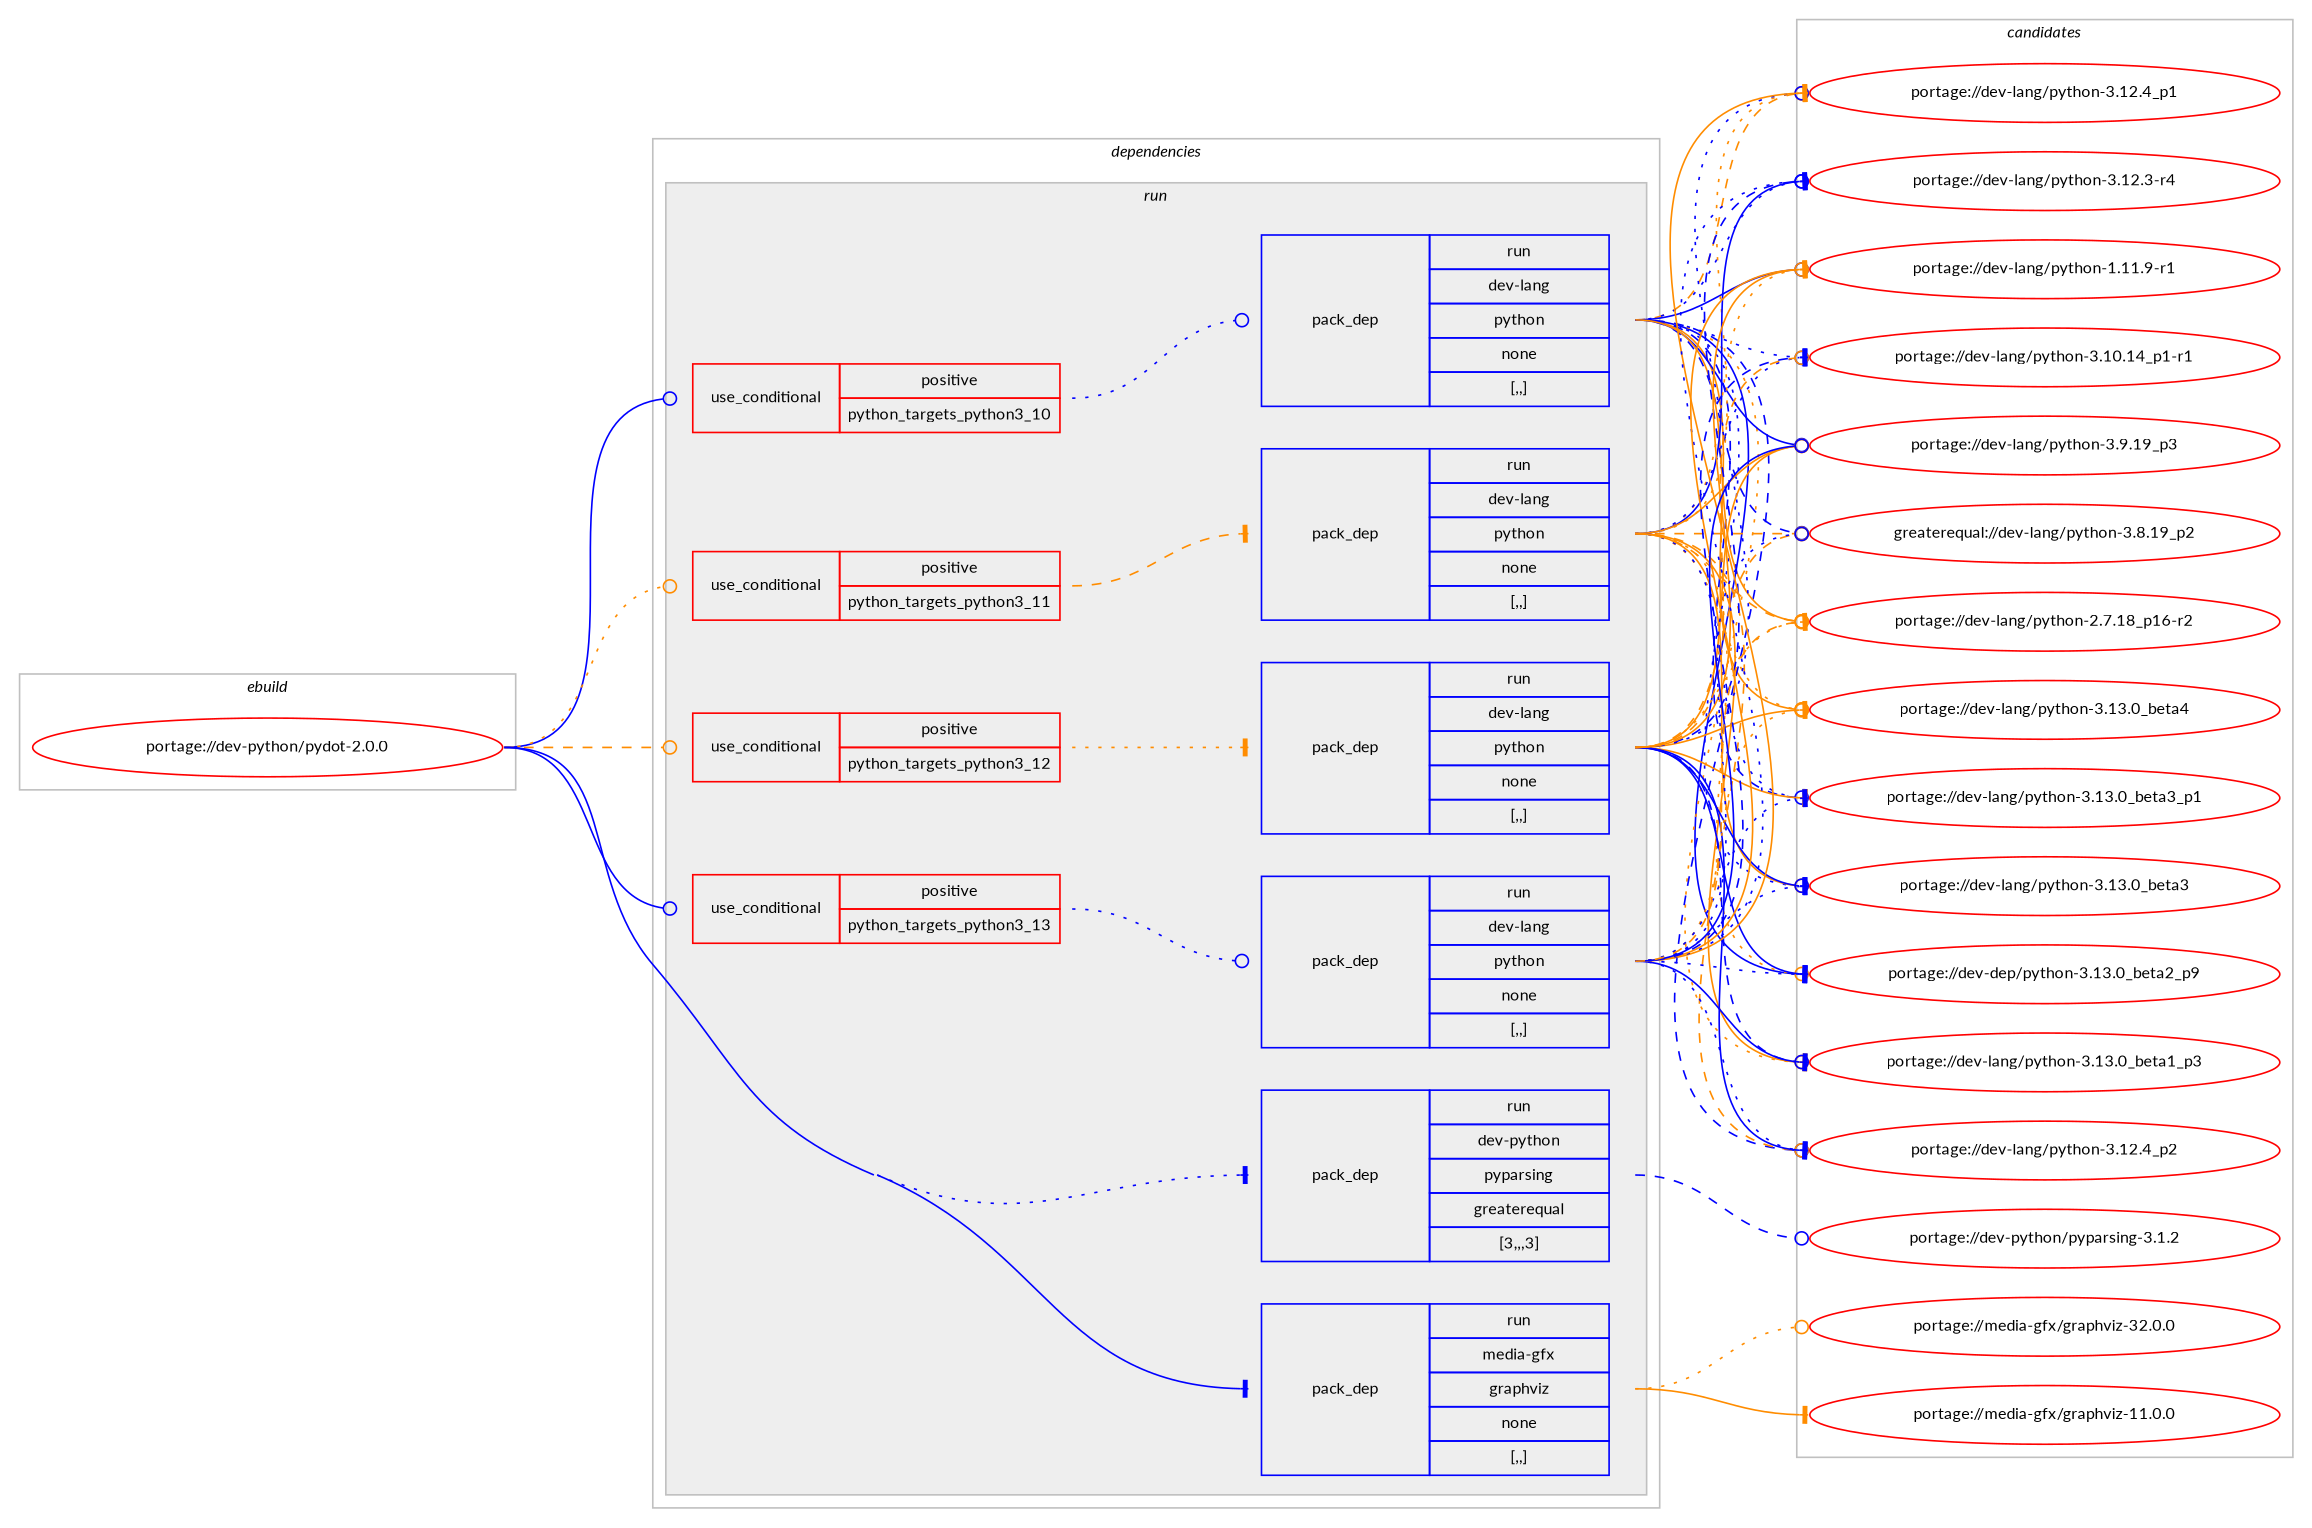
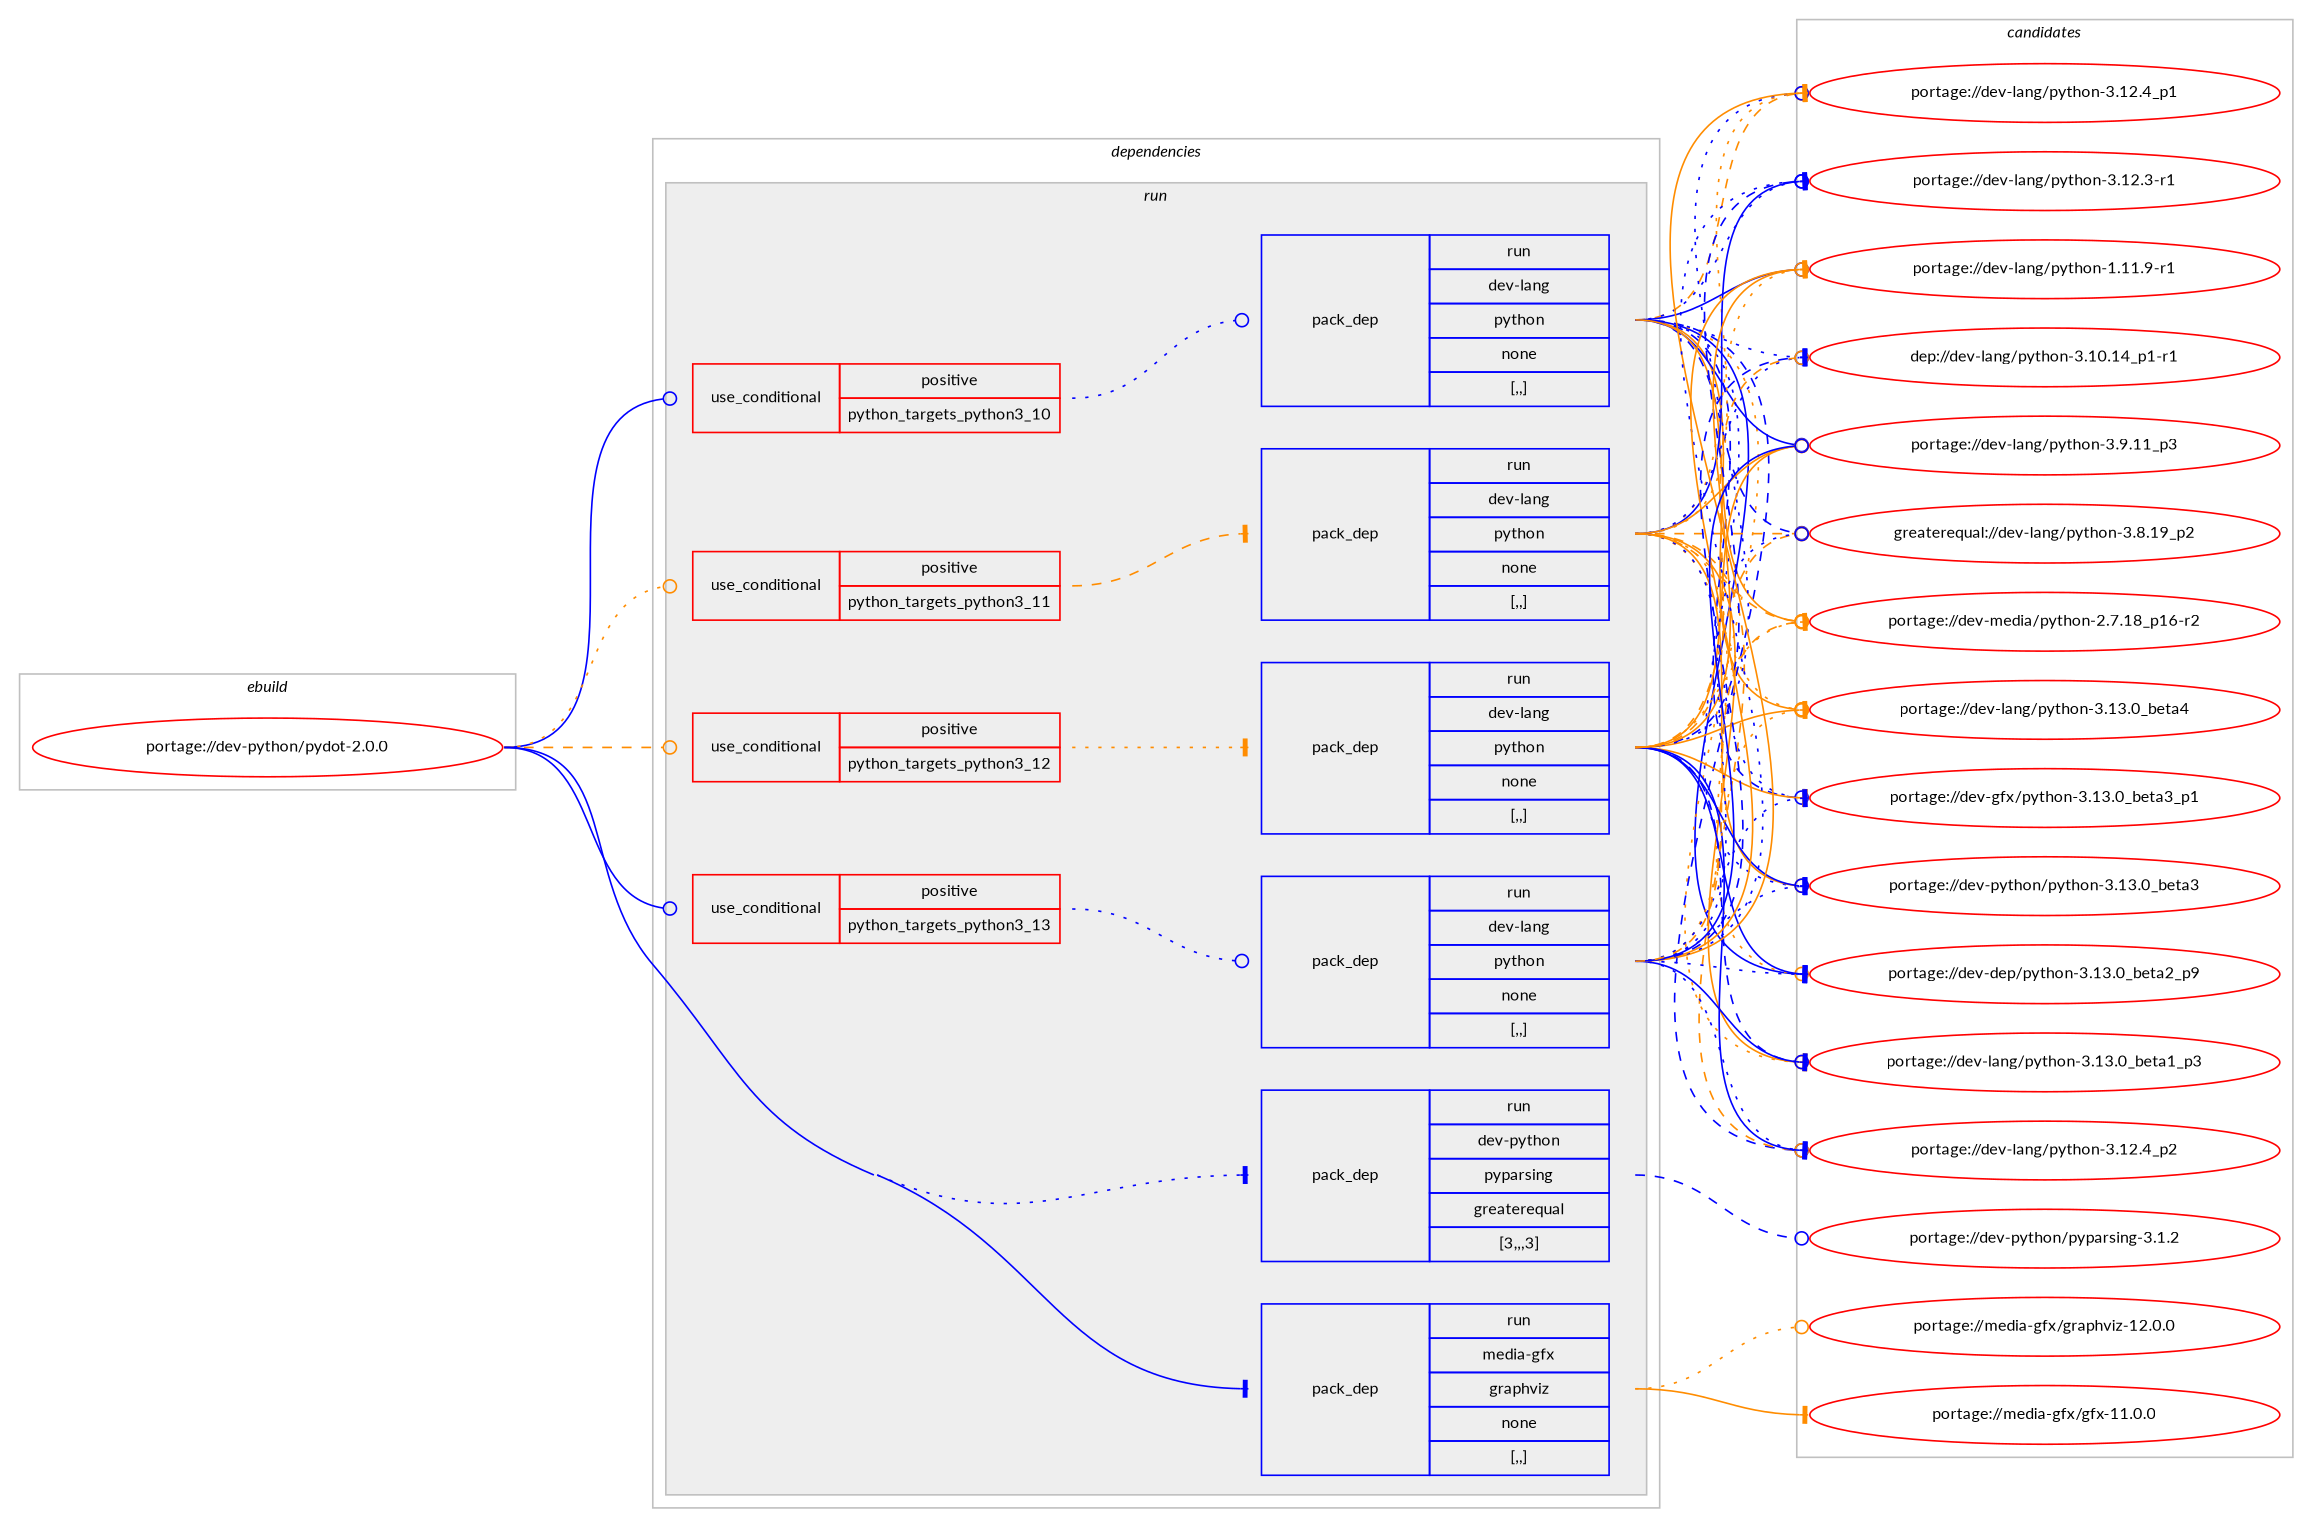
  digraph {
    compound=true
    concentrate=true
    fontname=Lato
    fontsize=10
    newrank=true
    rankdir=LR
    ranksep=1.5
    node [color=red fontname=Lato fontsize=10]
    edge [arrowhead=odot color=blue fontname=Lato headport=w style=dotted tailport=e weight=100]
    n1 [label="portage://dev-python/pydot-2.0.0" width=4]
    n2 [color=blue label=<<TABLE BORDER="0" CELLBORDER="1" CELLSPACING="0" CELLPADDING="4" WIDTH="220"><TR><TD ROWSPAN="6" CELLPADDING="30">pack_dep</TD></TR><TR><TD WIDTH="110">run</TD></TR><TR><TD>dev-lang</TD></TR><TR><TD>python</TD></TR><TR><TD>none</TD></TR><TR><TD>[,,]</TD></TR></TABLE>> shape=none]
    n3 [label=<<TABLE BORDER="0" CELLBORDER="1" CELLSPACING="0" CELLPADDING="4"><TR><TD ROWSPAN="3" CELLPADDING="10">use_conditional</TD></TR><TR><TD>positive</TD></TR><TR><TD>python_targets_python3_10</TD></TR></TABLE>> shape=none]
    n4 [color=blue label=<<TABLE BORDER="0" CELLBORDER="1" CELLSPACING="0" CELLPADDING="4" WIDTH="220"><TR><TD ROWSPAN="6" CELLPADDING="30">pack_dep</TD></TR><TR><TD WIDTH="110">run</TD></TR><TR><TD>dev-lang</TD></TR><TR><TD>python</TD></TR><TR><TD>none</TD></TR><TR><TD>[,,]</TD></TR></TABLE>> shape=none]
    n5 [label=<<TABLE BORDER="0" CELLBORDER="1" CELLSPACING="0" CELLPADDING="4"><TR><TD ROWSPAN="3" CELLPADDING="10">use_conditional</TD></TR><TR><TD>positive</TD></TR><TR><TD>python_targets_python3_11</TD></TR></TABLE>> shape=none]
    n6 [color=blue label=<<TABLE BORDER="0" CELLBORDER="1" CELLSPACING="0" CELLPADDING="4" WIDTH="220"><TR><TD ROWSPAN="6" CELLPADDING="30">pack_dep</TD></TR><TR><TD WIDTH="110">run</TD></TR><TR><TD>dev-lang</TD></TR><TR><TD>python</TD></TR><TR><TD>none</TD></TR><TR><TD>[,,]</TD></TR></TABLE>> shape=none]
    n7 [label=<<TABLE BORDER="0" CELLBORDER="1" CELLSPACING="0" CELLPADDING="4"><TR><TD ROWSPAN="3" CELLPADDING="10">use_conditional</TD></TR><TR><TD>positive</TD></TR><TR><TD>python_targets_python3_12</TD></TR></TABLE>> shape=none]
    n8 [color=blue label=<<TABLE BORDER="0" CELLBORDER="1" CELLSPACING="0" CELLPADDING="4" WIDTH="220"><TR><TD ROWSPAN="6" CELLPADDING="30">pack_dep</TD></TR><TR><TD WIDTH="110">run</TD></TR><TR><TD>dev-lang</TD></TR><TR><TD>python</TD></TR><TR><TD>none</TD></TR><TR><TD>[,,]</TD></TR></TABLE>> shape=none]
    n9 [label=<<TABLE BORDER="0" CELLBORDER="1" CELLSPACING="0" CELLPADDING="4"><TR><TD ROWSPAN="3" CELLPADDING="10">use_conditional</TD></TR><TR><TD>positive</TD></TR><TR><TD>python_targets_python3_13</TD></TR></TABLE>> shape=none]
    n10 [color=blue label=<<TABLE BORDER="0" CELLBORDER="1" CELLSPACING="0" CELLPADDING="4" WIDTH="220"><TR><TD ROWSPAN="6" CELLPADDING="30">pack_dep</TD></TR><TR><TD WIDTH="110">run</TD></TR><TR><TD>dev-python</TD></TR><TR><TD>pyparsing</TD></TR><TR><TD>greaterequal</TD></TR><TR><TD>[3,,,3]</TD></TR></TABLE>> shape=none]
    n11 [color=blue label=<<TABLE BORDER="0" CELLBORDER="1" CELLSPACING="0" CELLPADDING="4" WIDTH="220"><TR><TD ROWSPAN="6" CELLPADDING="30">pack_dep</TD></TR><TR><TD WIDTH="110">run</TD></TR><TR><TD>media-gfx</TD></TR><TR><TD>graphviz</TD></TR><TR><TD>none</TD></TR><TR><TD>[,,]</TD></TR></TABLE>> shape=none]
    n12 [label="portage://dev-lang/python-3.13.0_beta4" width=4]
-   n13 [label="portage://dev-lang/python-3.13.0_beta3_p1" width=4]
-   n14 [label="portage://dev-lang/python-3.13.0_beta3" width=4]
+   n13 [label="portage://dev-gfx/python-3.13.0_beta3_p1" width=4]
+   n14 [label="portage://dev-python/python-3.13.0_beta3" width=4]
    n15 [label="portage://dev-dep/python-3.13.0_beta2_p9" width=4]
    n16 [label="portage://dev-lang/python-3.13.0_beta1_p3" width=4]
    n17 [label="portage://dev-lang/python-3.12.4_p2" width=4]
    n18 [label="portage://dev-lang/python-3.12.4_p1" width=4]
-   n19 [label="portage://dev-lang/python-3.12.3-r4" width=4]
+   n19 [label="portage://dev-lang/python-3.12.3-r1" width=4]
    n20 [label="portage://dev-lang/python-1.11.9-r1" width=4]
-   n21 [label="portage://dev-lang/python-3.10.14_p1-r1" width=4]
-   n22 [label="portage://dev-lang/python-3.9.19_p3" width=4]
+   n21 [label="dep://dev-lang/python-3.10.14_p1-r1" width=4]
+   n22 [label="portage://dev-lang/python-3.9.11_p3" width=4]
    n23 [label="greaterequal://dev-lang/python-3.8.19_p2" width=4]
-   n24 [label="portage://dev-lang/python-2.7.18_p16-r2" width=4]
+   n24 [label="portage://dev-media/python-2.7.18_p16-r2" width=4]
    n25 [label="portage://dev-python/pyparsing-3.1.2" width=4]
-   n26 [label="portage://media-gfx/graphviz-32.0.0" width=4]
-   n27 [label="portage://media-gfx/graphviz-11.0.0" width=4]
+   n26 [label="portage://media-gfx/graphviz-12.0.0" width=4]
+   n27 [label="portage://media-gfx/gfx-11.0.0" width=4]
    subgraph cluster_1 {
      color=gray
      label=<<i>ebuild</i>>
      n1
    }
    subgraph cluster_2 {
      color=gray
      label=<<i>dependencies</i>>
      subgraph cluster_3 {
        color=gray
        fillcolor="#eeeeee"
        label=<<i>compile</i>>
        style=filled
      }
      subgraph cluster_4 {
        color=gray
        fillcolor="#eeeeee"
        label=<<i>compile and run</i>>
        style=filled
      }
      subgraph cluster_5 {
        color=gray
        fillcolor="#eeeeee"
        label=<<i>run</i>>
        style=filled
        subgraph sub_6 {
          color=gray
          fillcolor="#eeeeee"
          label=<<i>run</i>>
          style=filled
          n3
          subgraph sub_7 {
            color=gray
            fillcolor="#eeeeee"
            label=<<i>run</i>>
            style=filled
            n2
          }
        }
        subgraph sub_8 {
          color=gray
          fillcolor="#eeeeee"
          label=<<i>run</i>>
          style=filled
          n5
          subgraph sub_9 {
            color=gray
            fillcolor="#eeeeee"
            label=<<i>run</i>>
            style=filled
            n4
          }
        }
        subgraph sub_10 {
          color=gray
          fillcolor="#eeeeee"
          label=<<i>run</i>>
          style=filled
          n7
          subgraph sub_11 {
            color=gray
            fillcolor="#eeeeee"
            label=<<i>run</i>>
            style=filled
            n6
          }
        }
        subgraph sub_12 {
          color=gray
          fillcolor="#eeeeee"
          label=<<i>run</i>>
          style=filled
          n9
          subgraph sub_13 {
            color=gray
            fillcolor="#eeeeee"
            label=<<i>run</i>>
            style=filled
            n8
          }
        }
        subgraph sub_14 {
          color=gray
          fillcolor="#eeeeee"
          label=<<i>run</i>>
          style=filled
          n10
        }
        subgraph sub_15 {
          color=gray
          fillcolor="#eeeeee"
          label=<<i>run</i>>
          style=filled
          n11
        }
      }
    }
    subgraph cluster_16 {
      color=gray
      label=<<i>candidates</i>>
      rank=same
      subgraph sub_17 {
        color=black
        label=<<i>candidates</i>>
        nodesep=1
        rank=same
        n12
        n13
        n14
        n15
        n16
        n17
        n18
        n19
        n20
        n21
        n22
        n23
        n24
      }
      subgraph sub_18 {
        color=black
        label=<<i>candidates</i>>
        nodesep=1
        rank=same
        n12
        n13
        n14
        n15
        n16
        n17
        n18
        n19
        n20
        n21
        n22
        n23
        n24
      }
      subgraph sub_19 {
        color=black
        label=<<i>candidates</i>>
        nodesep=1
        rank=same
        n12
        n13
        n14
        n15
        n16
        n17
        n18
        n19
        n20
        n21
        n22
        n23
        n24
      }
      subgraph sub_20 {
        color=black
        label=<<i>candidates</i>>
        nodesep=1
        rank=same
        n12
        n13
        n14
        n15
        n16
        n17
        n18
        n19
        n20
        n21
        n22
        n23
        n24
      }
      subgraph sub_21 {
        color=black
        label=<<i>candidates</i>>
        nodesep=1
        rank=same
        n25
      }
      subgraph sub_22 {
        color=black
        label=<<i>candidates</i>>
        nodesep=1
        rank=same
        n26
        n27
      }
    }
    n1 -> n3 [style=solid weight=20]
    n1 -> n5 [color=darkorange weight=20]
    n1 -> n7 [color=darkorange style=dashed weight=20]
    n1 -> n9 [style=solid weight=20]
    n1 -> n10 [arrowhead=tee weight=20]
    n1 -> n11 [arrowhead=tee style=solid weight=20]
    n2 -> n12 [color=darkorange style=solid]
    n2 -> n13 [arrowhead=tee style=dashed]
    n2 -> n14 [arrowhead=tee]
    n2 -> n15 [arrowhead=tee style=solid]
    n2 -> n16 [arrowhead=tee color=darkorange]
    n2 -> n17 [style=dashed]
    n2 -> n18 [color=darkorange style=dashed]
    n2 -> n19 [arrowhead=tee]
    n2 -> n20 [style=solid]
    n2 -> n21 [arrowhead=tee]
    n2 -> n22 [style=solid]
    n2 -> n23 [style=dashed]
    n2 -> n24 [color=darkorange style=solid]
    n3 -> n2 [weight=20]
    n4 -> n12 [color=darkorange]
    n4 -> n13
    n4 -> n14 [color=darkorange style=solid]
    n4 -> n15 [color=darkorange]
    n4 -> n16 [color=darkorange style=solid]
    n4 -> n17 [color=darkorange style=dashed]
    n4 -> n18 [arrowhead=tee color=darkorange]
    n4 -> n19 [arrowhead=tee style=solid]
    n4 -> n20 [arrowhead=tee color=darkorange]
    n4 -> n21
    n4 -> n22 [color=darkorange style=solid]
    n4 -> n23 [color=darkorange style=dashed]
    n4 -> n24 [color=darkorange style=dashed]
    n5 -> n4 [arrowhead=tee color=darkorange style=dashed weight=20]
    n6 -> n12 [arrowhead=tee color=darkorange style=solid]
    n6 -> n13 [arrowhead=tee color=darkorange style=solid]
    n6 -> n14 [style=solid]
    n6 -> n15 [arrowhead=tee style=solid]
    n6 -> n16 [style=dashed]
    n6 -> n17 [arrowhead=tee style=solid]
    n6 -> n18
    n6 -> n19 [style=dashed]
    n6 -> n20 [arrowhead=tee color=darkorange style=solid]
    n6 -> n21 [color=darkorange style=dashed]
    n6 -> n22 [color=darkorange style=solid]
    n6 -> n23 [color=darkorange style=dashed]
    n6 -> n24 [arrowhead=tee color=darkorange]
    n7 -> n6 [arrowhead=tee color=darkorange weight=20]
    n8 -> n12 [color=darkorange]
    n8 -> n13 [arrowhead=tee]
    n8 -> n14 [arrowhead=tee]
    n8 -> n15 [arrowhead=tee]
    n8 -> n16 [arrowhead=tee style=solid]
    n8 -> n17 [arrowhead=tee]
    n8 -> n18 [arrowhead=tee color=darkorange style=solid]
    n8 -> n19
    n8 -> n20 [color=darkorange style=solid]
    n8 -> n21 [arrowhead=tee style=dashed]
    n8 -> n22 [style=solid]
    n8 -> n23
    n8 -> n24 [color=darkorange style=dashed]
    n9 -> n8 [weight=20]
    n10 -> n25 [style=dashed]
    n11 -> n26 [color=darkorange]
    n11 -> n27 [arrowhead=tee color=darkorange style=solid]
  }
